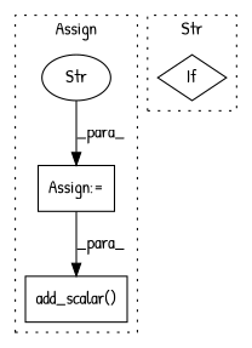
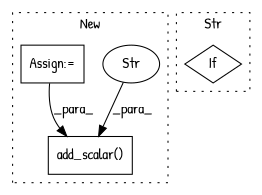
  digraph {
    fontname="Patrick Hand"
    node [fontname="Patrick Hand" l=3 shape=box]
    edge [fontname="Patrick Hand"]
    n1 [a=75 l="18,1" label="add_scalar()" s="3356,3401"]
    n2 [a=66 l=15 label=Str s=3374 shape=ellipse]
    n3 [a=68 label="Assign:=" s=2755]
    n4 [a=96 label=If s=1672 shape=diamond]
    subgraph cluster_1 {
-     label=Assign
+     label=New
      style=dotted
      n1
      n2
      n3
    }
    subgraph cluster_2 {
      label=Str
      style=dotted
      n4
    }
-   n2 -> n3 [label=_para_]
+   n2 -> n1 [label=_para_]
    n3 -> n1 [label=_para_]
  }
